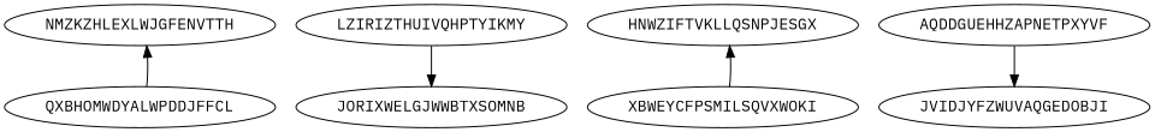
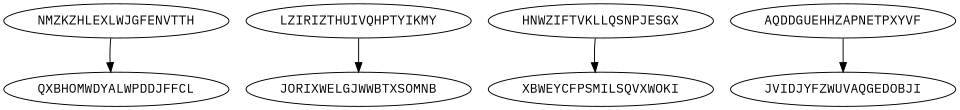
  digraph {
    fontname="IBM Plex Mono"
    node [Processor=1 Start=0 Weight=12 fontname="IBM Plex Mono"]
    edge [Weight=19 fontname="IBM Plex Mono"]
    NMZKZHLEXLWJGFENVTTH [Processor=3 Start=30]
    QXBHOMWDYALWPDDJFFCL [Weight=11]
    LZIRIZTHUIVQHPTYIKMY [Start=11 Weight=18]
    JORIXWELGJWWBTXSOMNB [Start=29]
    HNWZIFTVKLLQSNPJESGX [Processor=2 Weight=10]
    XBWEYCFPSMILSQVXWOKI [Processor=2 Start=10 Weight=19]
    JVIDJYFZWUVAQGEDOBJI [Processor=4 Start=26 Weight=18]
    AQDDGUEHHZAPNETPXYVF [Processor=3 Weight=16]
-   QXBHOMWDYALWPDDJFFCL -> NMZKZHLEXLWJGFENVTTH
+   NMZKZHLEXLWJGFENVTTH -> QXBHOMWDYALWPDDJFFCL
    LZIRIZTHUIVQHPTYIKMY -> JORIXWELGJWWBTXSOMNB [Weight=16]
-   XBWEYCFPSMILSQVXWOKI -> HNWZIFTVKLLQSNPJESGX
+   HNWZIFTVKLLQSNPJESGX -> XBWEYCFPSMILSQVXWOKI
    AQDDGUEHHZAPNETPXYVF -> JVIDJYFZWUVAQGEDOBJI [Weight=16]
  }
